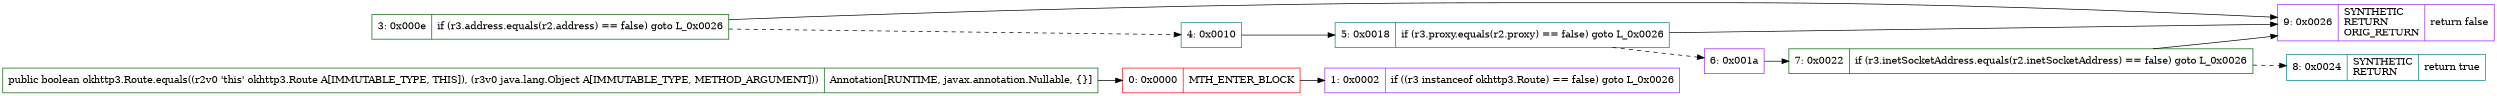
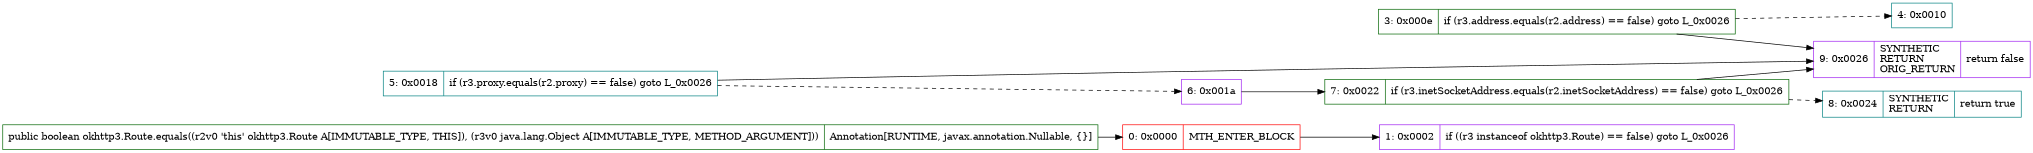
  digraph {
    rankdir=LR
    node [color=purple shape=record]
    n1 [color=red label="{0\:\ 0x0000|MTH_ENTER_BLOCK\l}"]
    n2 [label="{1\:\ 0x0002|if ((r3 instanceof okhttp3.Route) == false) goto L_0x0026\l}"]
    n3 [label="{9\:\ 0x0026|SYNTHETIC\lRETURN\lORIG_RETURN\l|return false\l}"]
    n4 [color=darkgreen label="{3\:\ 0x000e|if (r3.address.equals(r2.address) == false) goto L_0x0026\l}"]
    n5 [color=teal label="{4\:\ 0x0010}"]
    n6 [color=teal label="{5\:\ 0x0018|if (r3.proxy.equals(r2.proxy) == false) goto L_0x0026\l}"]
    n7 [label="{6\:\ 0x001a}"]
    n8 [color=darkgreen label="{7\:\ 0x0022|if (r3.inetSocketAddress.equals(r2.inetSocketAddress) == false) goto L_0x0026\l}"]
    n9 [color=teal label="{8\:\ 0x0024|SYNTHETIC\lRETURN\l|return true\l}"]
    n10 [color=darkgreen label="{public boolean okhttp3.Route.equals((r2v0 'this' okhttp3.Route A[IMMUTABLE_TYPE, THIS]), (r3v0 java.lang.Object A[IMMUTABLE_TYPE, METHOD_ARGUMENT]))  | Annotation[RUNTIME, javax.annotation.Nullable, \{\}]\l}"]
    n1 -> n2
    n4 -> n3
    n4 -> n5 [style=dashed]
-   n5 -> n6
    n6 -> n3
    n6 -> n7 [style=dashed]
    n7 -> n8
    n8 -> n3
    n8 -> n9 [style=dashed]
    n10 -> n1
  }
